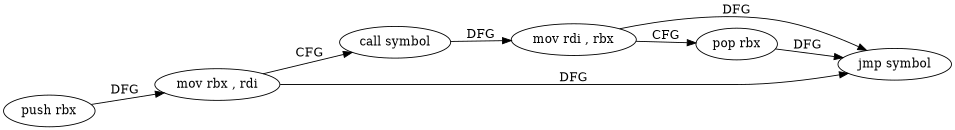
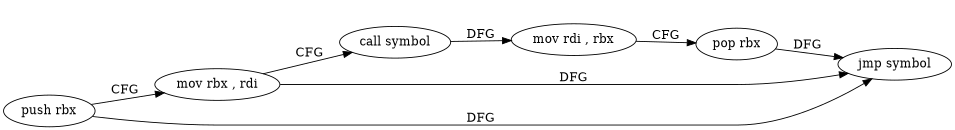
  digraph {
    rankdir=LR
    n1 [label="push rbx"]
    n2 [label="mov rbx , rdi"]
    n3 [label="call symbol"]
    n4 [label="jmp symbol"]
    n5 [label="mov rdi , rbx"]
    n6 [label="pop rbx"]
-   n1 -> n2 [label=DFG]
+   n1 -> n2 [label=CFG]
    n2 -> n3 [label=CFG]
    n2 -> n4 [label=DFG]
    n3 -> n5 [label=DFG]
-   n5 -> n4 [label=DFG]
+   n1 -> n4 [label=DFG]
    n5 -> n6 [label=CFG]
    n6 -> n4 [label=DFG]
  }
